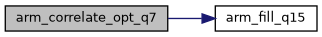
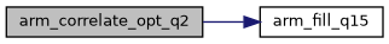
  digraph {
    rankdir=LR
    node [color=black fontname=Helvetica fontsize=10 shape=record style=filled]
-   n1 [fillcolor=grey75 fontcolor=black height=0.2 label=arm_correlate_opt_q7 width=0.4]
+   n1 [fillcolor=grey75 fontcolor=black height=0.2 label=arm_correlate_opt_q2 width=0.4]
    n2 [fillcolor=white height=0.2 label=arm_fill_q15 width=0.4]
    n1 -> n2 [color=midnightblue fontname=Helvetica fontsize=10 labelfontname=Helvetica labelfontsize=10 style=solid]
  }
